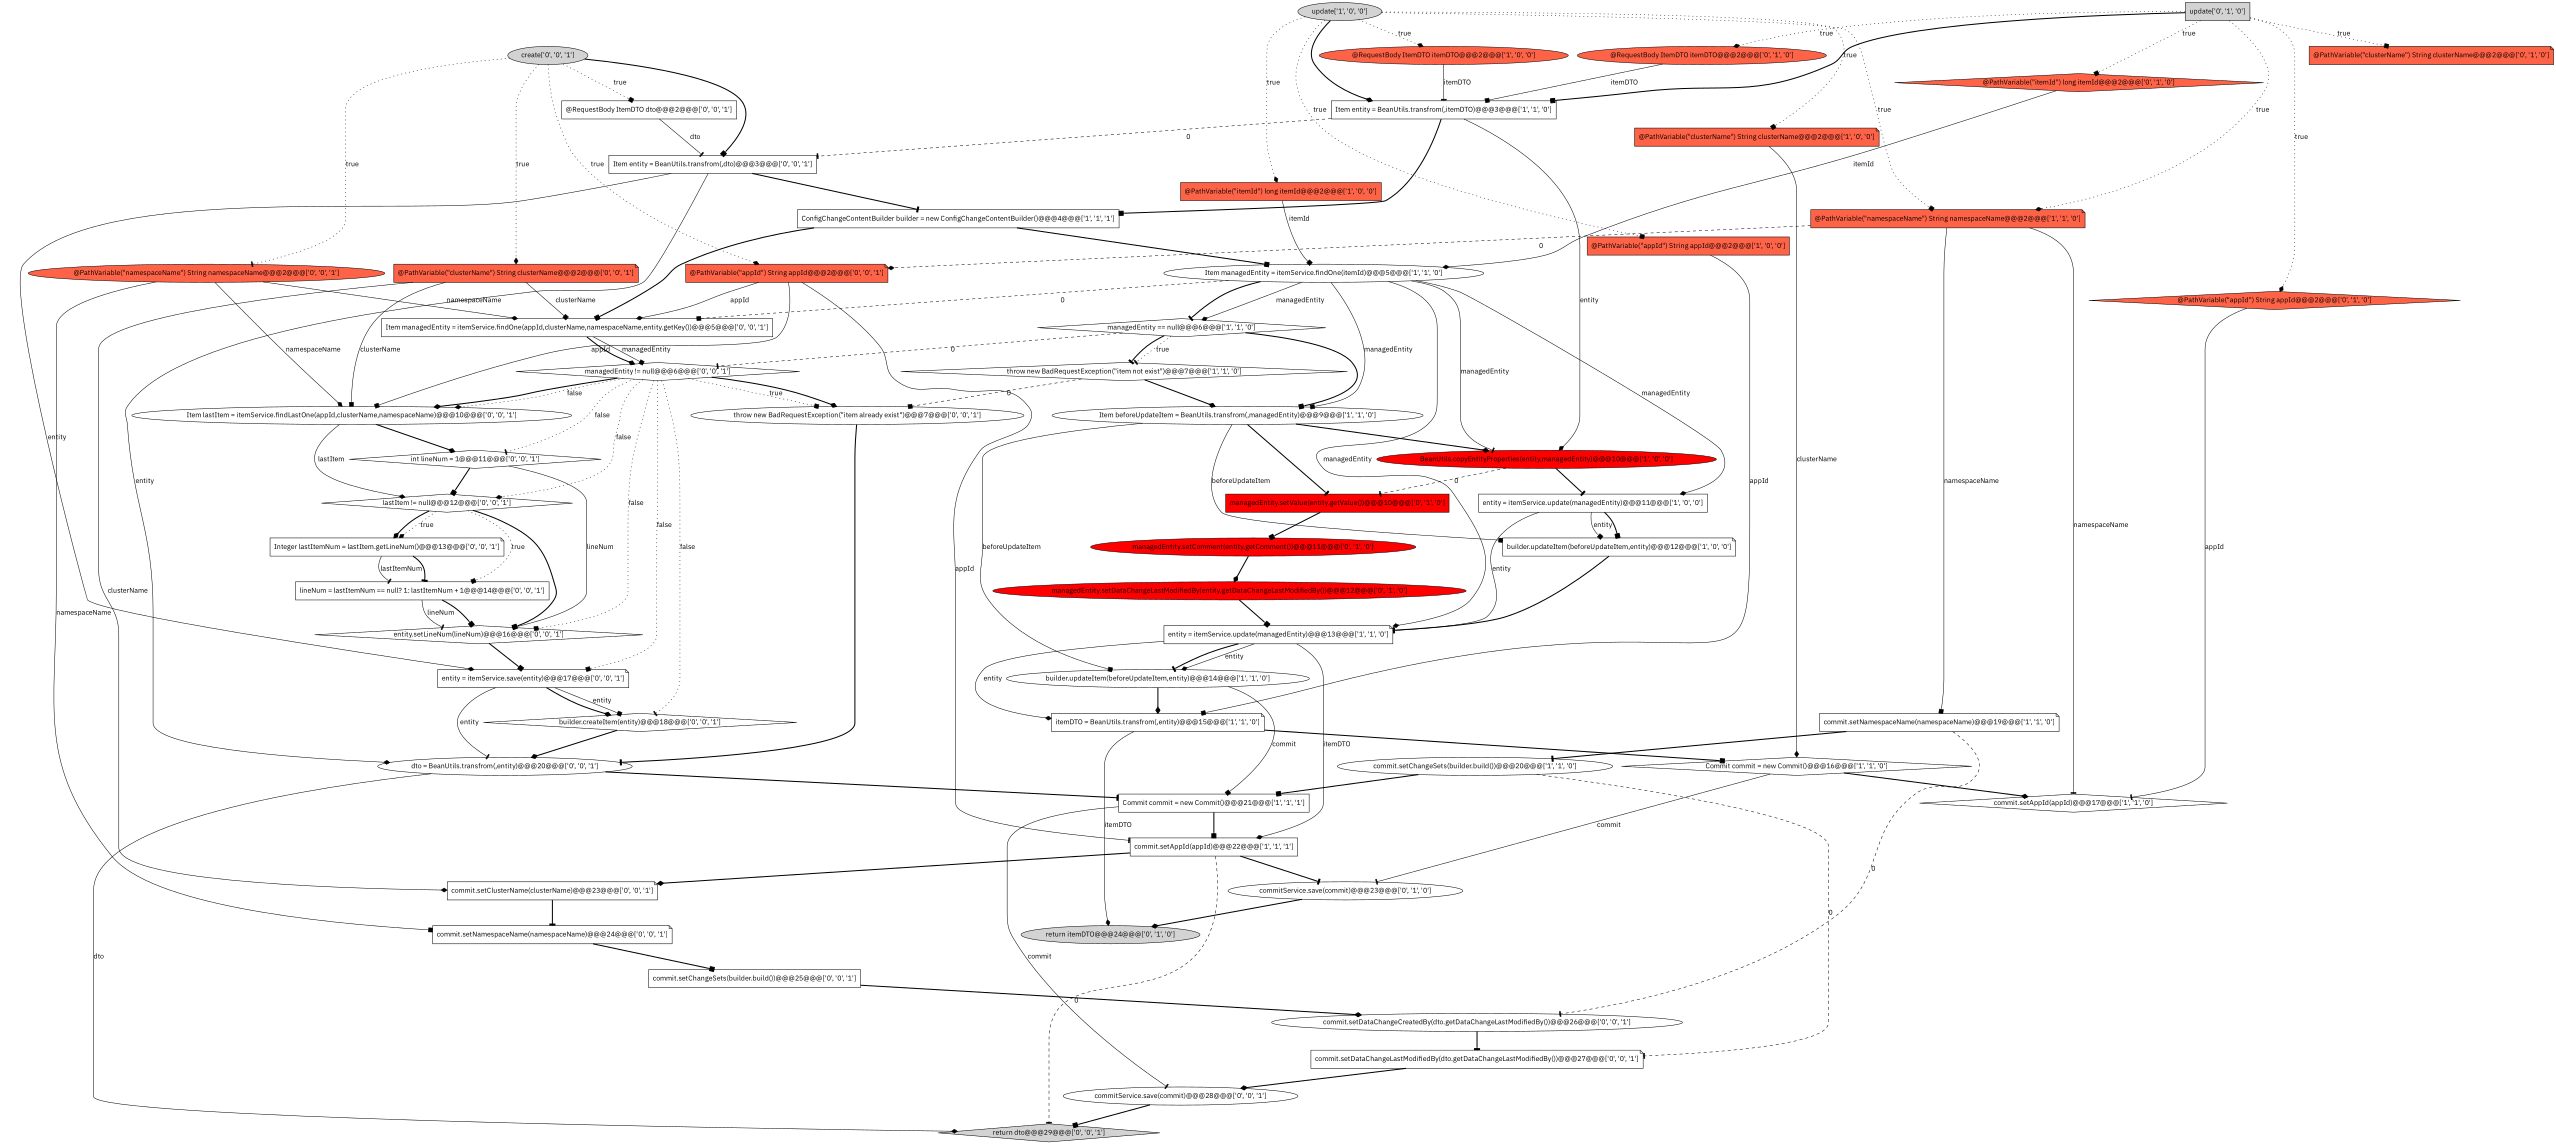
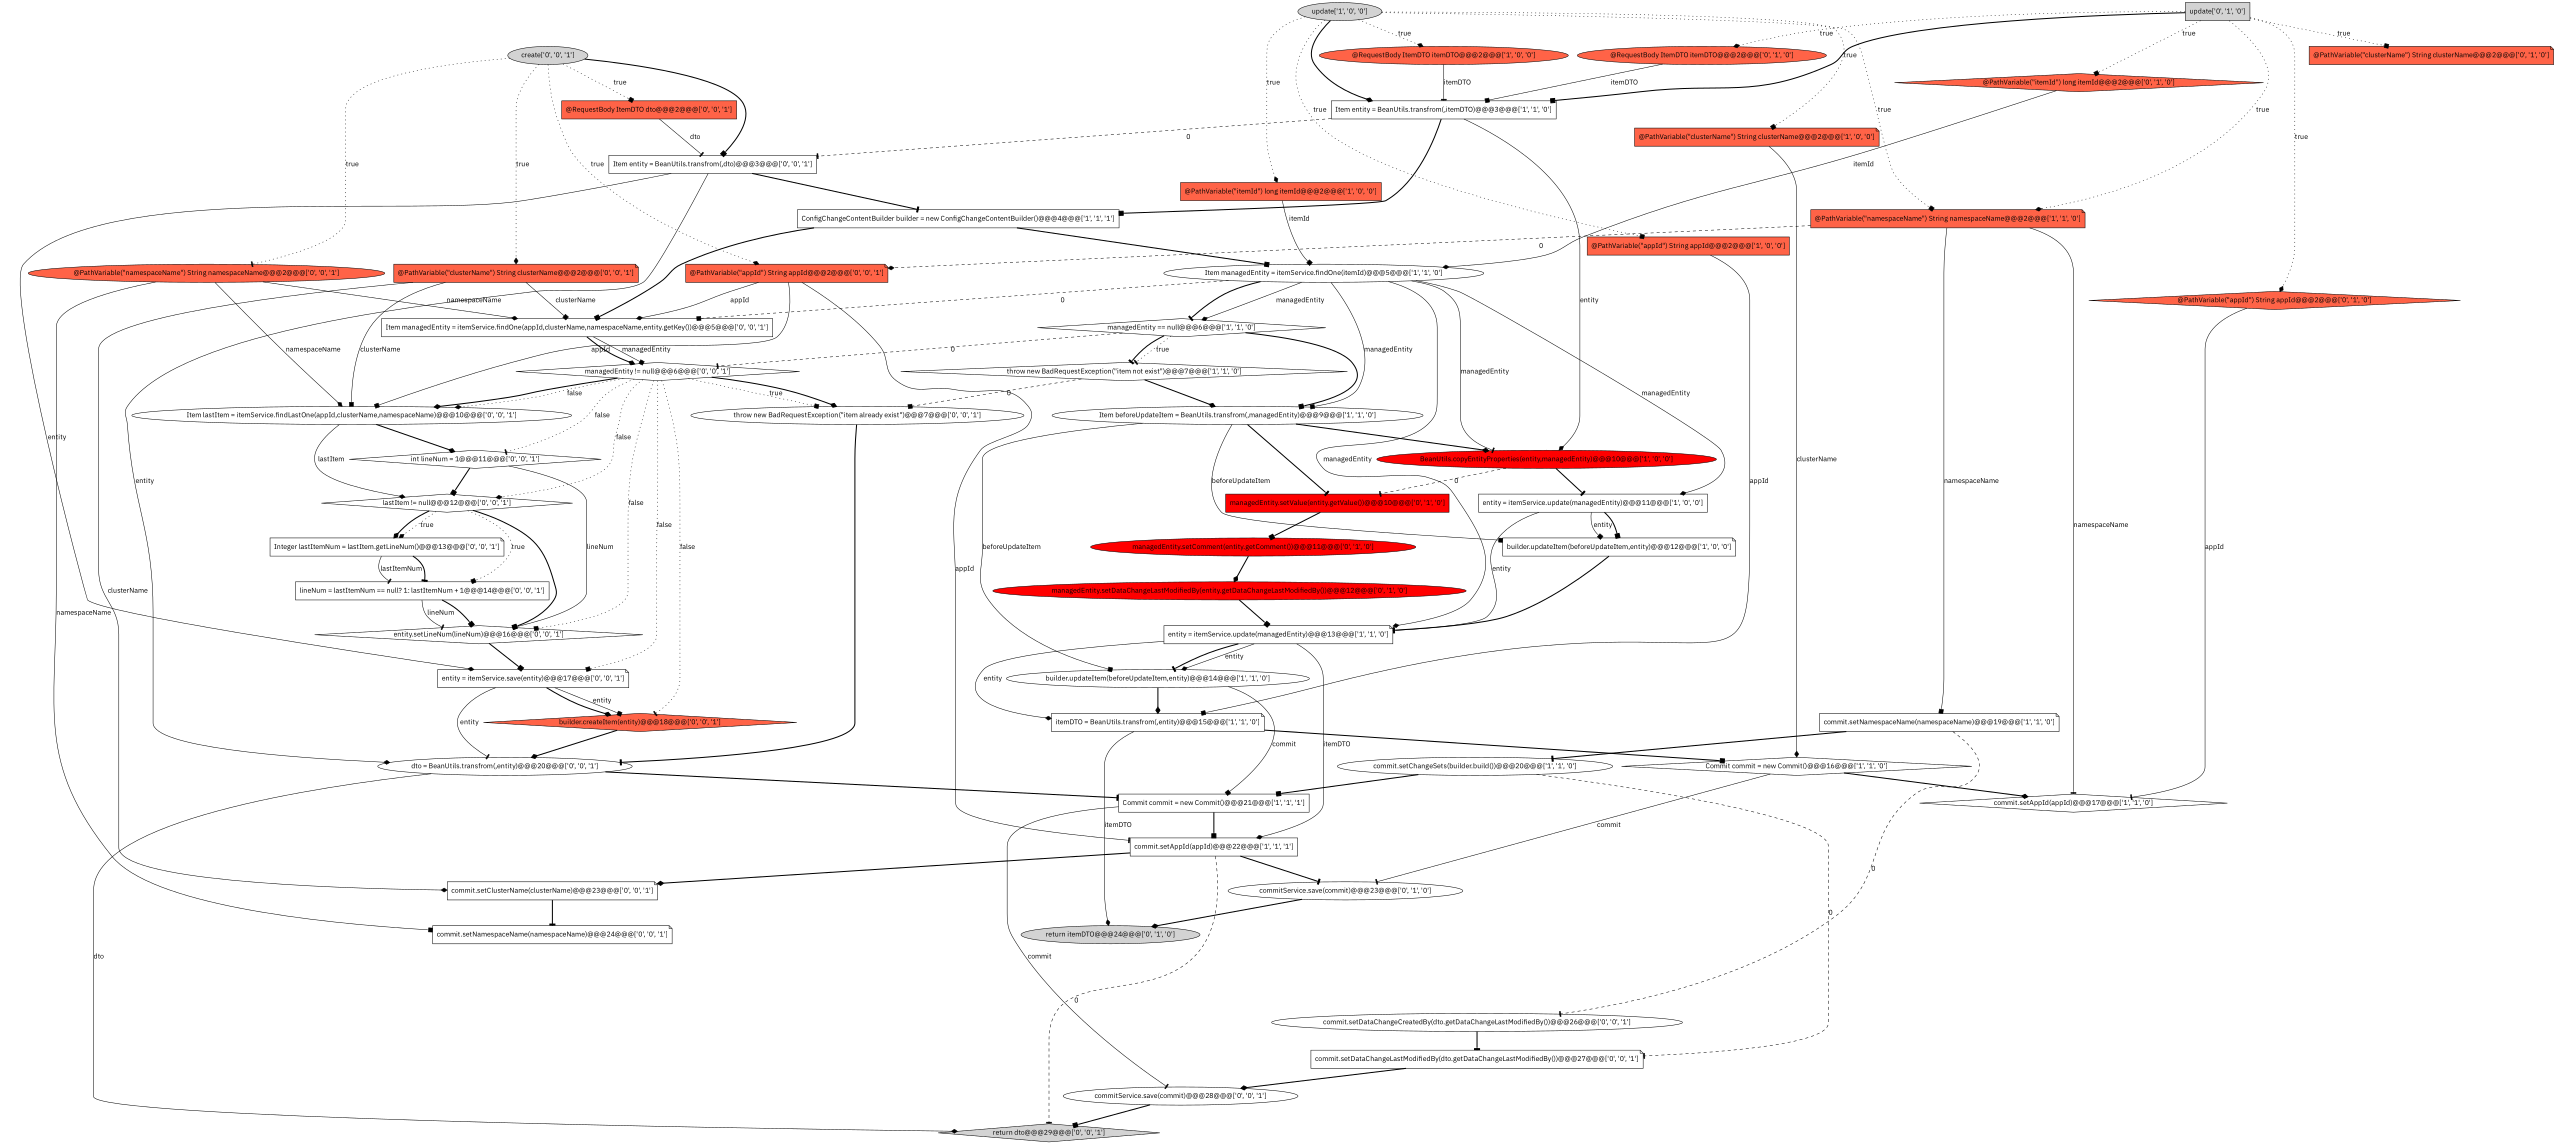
  digraph {
    fontname="IBM Plex Sans"
    node [fillcolor=white fontname="IBM Plex Sans" shape=ellipse style=filled]
    edge [arrowhead=diamond fontname="IBM Plex Sans" style=bold]
    n1 [label="Item lastItem = itemService.findLastOne(appId,clusterName,namespaceName)@@@10@@@['0', '0', '1']"]
    n2 [label="int lineNum = 1@@@11@@@['0', '0', '1']" shape=diamond]
    n3 [label="lastItem != null@@@12@@@['0', '0', '1']" shape=diamond]
    n4 [label="entity.setLineNum(lineNum)@@@16@@@['0', '0', '1']" shape=diamond]
    n5 [label="Integer lastItemNum = lastItem.getLineNum()@@@13@@@['0', '0', '1']" shape=note]
    n6 [label="lineNum = lastItemNum == null? 1: lastItemNum + 1@@@14@@@['0', '0', '1']" shape=box]
    n7 [label="managedEntity != null@@@6@@@['0', '0', '1']" shape=diamond]
-   n8 [label="builder.createItem(entity)@@@18@@@['0', '0', '1']" shape=diamond]
+   n8 [fillcolor=tomato label="builder.createItem(entity)@@@18@@@['0', '0', '1']" shape=diamond]
    n9 [label="throw new BadRequestException(\"item already exist\")@@@7@@@['0', '0', '1']"]
    n10 [label="entity = itemService.save(entity)@@@17@@@['0', '0', '1']" shape=note]
    n11 [label="dto = BeanUtils.transfrom(,entity)@@@20@@@['0', '0', '1']"]
    n12 [fillcolor=tomato label="@PathVariable(\"clusterName\") String clusterName@@@2@@@['1', '0', '0']" shape=note]
    n13 [label="Commit commit = new Commit()@@@16@@@['1', '1', '0']" shape=diamond]
    n14 [label="commitService.save(commit)@@@23@@@['0', '1', '0']"]
    n15 [label="commit.setAppId(appId)@@@17@@@['1', '1', '0']" shape=diamond]
    n16 [fillcolor=tomato label="@RequestBody ItemDTO itemDTO@@@2@@@['0', '1', '0']"]
    n17 [label="Item entity = BeanUtils.transfrom(,itemDTO)@@@3@@@['1', '1', '0']" shape=box]
    n18 [label="Item entity = BeanUtils.transfrom(,dto)@@@3@@@['0', '0', '1']" shape=box]
    n19 [label="ConfigChangeContentBuilder builder = new ConfigChangeContentBuilder()@@@4@@@['1', '1', '1']" shape=box]
    n20 [fillcolor=red label="BeanUtils.copyEntityProperties(entity,managedEntity)@@@10@@@['1', '0', '0']"]
    n21 [fillcolor=red label="managedEntity.setComment(entity.getComment())@@@11@@@['0', '1', '0']"]
    n22 [fillcolor=red label="managedEntity.setDataChangeLastModifiedBy(entity.getDataChangeLastModifiedBy())@@@12@@@['0', '1', '0']"]
    n23 [label="entity = itemService.update(managedEntity)@@@13@@@['1', '1', '0']" shape=note]
    n24 [label="builder.updateItem(beforeUpdateItem,entity)@@@12@@@['1', '0', '0']" shape=note]
    n25 [label="commit.setAppId(appId)@@@22@@@['1', '1', '1']" shape=box]
    n26 [label="itemDTO = BeanUtils.transfrom(,entity)@@@15@@@['1', '1', '0']" shape=note]
    n27 [label="builder.updateItem(beforeUpdateItem,entity)@@@14@@@['1', '1', '0']"]
    n28 [fillcolor=lightgray label="return dto@@@29@@@['0', '0', '1']" shape=diamond]
    n29 [label="Commit commit = new Commit()@@@21@@@['1', '1', '1']" shape=box]
    n30 [label="commit.setDataChangeCreatedBy(dto.getDataChangeLastModifiedBy())@@@26@@@['0', '0', '1']"]
    n31 [label="commit.setDataChangeLastModifiedBy(dto.getDataChangeLastModifiedBy())@@@27@@@['0', '0', '1']" shape=note]
    n32 [label="commitService.save(commit)@@@28@@@['0', '0', '1']"]
    n33 [fillcolor=lightgray label="create['0', '0', '1']"]
    n34 [fillcolor=tomato label="@PathVariable(\"clusterName\") String clusterName@@@2@@@['0', '0', '1']" shape=note]
    n35 [fillcolor=tomato label="@PathVariable(\"appId\") String appId@@@2@@@['0', '0', '1']" shape=note]
    n36 [fillcolor=tomato label="@PathVariable(\"namespaceName\") String namespaceName@@@2@@@['0', '0', '1']"]
-   n37 [label="@RequestBody ItemDTO dto@@@2@@@['0', '0', '1']" shape=box]
+   n37 [fillcolor=tomato label="@RequestBody ItemDTO dto@@@2@@@['0', '0', '1']" shape=box]
    n38 [label="Item managedEntity = itemService.findOne(appId,clusterName,namespaceName,entity.getKey())@@@5@@@['0', '0', '1']" shape=box]
    n39 [label="commit.setClusterName(clusterName)@@@23@@@['0', '0', '1']" shape=note]
    n40 [label="commit.setNamespaceName(namespaceName)@@@24@@@['0', '0', '1']" shape=note]
-   n41 [label="commit.setChangeSets(builder.build())@@@25@@@['0', '0', '1']" shape=box]
    n42 [label="Item managedEntity = itemService.findOne(itemId)@@@5@@@['1', '1', '0']"]
    n43 [label="Item beforeUpdateItem = BeanUtils.transfrom(,managedEntity)@@@9@@@['1', '1', '0']"]
    n44 [label="entity = itemService.update(managedEntity)@@@11@@@['1', '0', '0']" shape=box]
    n45 [label="managedEntity == null@@@6@@@['1', '1', '0']" shape=diamond]
    n46 [fillcolor=tomato label="@PathVariable(\"itemId\") long itemId@@@2@@@['0', '1', '0']" shape=diamond]
    n47 [fillcolor=lightgray label="return itemDTO@@@24@@@['0', '1', '0']"]
    n48 [fillcolor=tomato label="@PathVariable(\"itemId\") long itemId@@@2@@@['1', '0', '0']" shape=box]
    n49 [fillcolor=lightgray label="update['1', '0', '0']"]
    n50 [fillcolor=tomato label="@PathVariable(\"appId\") String appId@@@2@@@['1', '0', '0']" shape=box]
    n51 [fillcolor=tomato label="@PathVariable(\"namespaceName\") String namespaceName@@@2@@@['1', '1', '0']" shape=note]
    n52 [fillcolor=tomato label="@RequestBody ItemDTO itemDTO@@@2@@@['1', '0', '0']"]
    n53 [label="commit.setNamespaceName(namespaceName)@@@19@@@['1', '1', '0']" shape=note]
    n54 [fillcolor=red label="managedEntity.setValue(entity.getValue())@@@10@@@['0', '1', '0']" shape=box]
    n55 [fillcolor=tomato label="@PathVariable(\"clusterName\") String clusterName@@@2@@@['0', '1', '0']" shape=note]
    n56 [label="commit.setChangeSets(builder.build())@@@20@@@['1', '1', '0']"]
    n57 [fillcolor=tomato label="@PathVariable(\"appId\") String appId@@@2@@@['0', '1', '0']" shape=diamond]
    n58 [label="throw new BadRequestException(\"item not exist\")@@@7@@@['1', '1', '0']" shape=diamond]
    n59 [fillcolor=lightgray label="update['0', '1', '0']" shape=box]
    n1 -> n2
    n1 -> n3 [label=lastItem style=solid]
    n2 -> n3 [arrowhead=box]
    n2 -> n4 [arrowhead=box label=lineNum style=solid]
    n3 -> n4 [arrowhead=box]
    n3 -> n5 [label=true style=dotted]
    n3 -> n5
    n3 -> n6 [arrowhead=box label=true style=dotted]
    n4 -> n10 [arrowhead=box]
    n5 -> n6 [arrowhead=tee label=lastItemNum style=solid]
    n5 -> n6 [arrowhead=tee]
    n6 -> n4 [arrowhead=box]
    n6 -> n4 [arrowhead=tee label=lineNum style=solid]
    n7 -> n1
    n7 -> n1 [label=false style=dotted]
    n7 -> n2 [arrowhead=tee label=false style=dotted]
    n7 -> n3 [label=false style=dotted]
    n7 -> n4 [arrowhead=box label=false style=dotted]
    n7 -> n8 [arrowhead=tee label=false style=dotted]
    n7 -> n9 [arrowhead=box label=true style=dotted]
    n7 -> n9
    n7 -> n10 [arrowhead=box label=false style=dotted]
    n8 -> n11
    n9 -> n11 [arrowhead=tee]
    n10 -> n8 [arrowhead=box label=entity style=solid]
    n10 -> n8
    n10 -> n11 [arrowhead=tee label=entity style=solid]
    n11 -> n28 [label=dto style=solid]
    n11 -> n29 [arrowhead=tee]
    n12 -> n13 [label=clusterName style=solid]
    n13 -> n14 [arrowhead=tee label=commit style=solid]
    n13 -> n15
    n14 -> n47
    n16 -> n17 [arrowhead=box label=itemDTO style=solid]
    n17 -> n18 [arrowhead=tee label=0 style=dashed]
    n17 -> n19 [arrowhead=box]
    n17 -> n20 [label=entity style=solid]
    n18 -> n10 [label=entity style=solid]
    n18 -> n11 [label=entity style=solid]
    n18 -> n19 [arrowhead=tee]
    n19 -> n38 [arrowhead=box]
    n19 -> n42 [arrowhead=box]
    n20 -> n44 [arrowhead=tee]
    n20 -> n54 [arrowhead=tee label=0 style=dashed]
    n21 -> n22
    n22 -> n23 [arrowhead=box]
    n23 -> n25 [label=itemDTO style=solid]
    n23 -> n26 [label=entity style=solid]
    n23 -> n27 [label=entity style=solid]
    n23 -> n27 [arrowhead=tee]
    n24 -> n23 [arrowhead=tee]
    n25 -> n14 [arrowhead=tee]
    n25 -> n28 [arrowhead=tee label=0 style=dashed]
    n25 -> n39
    n26 -> n13 [arrowhead=box]
    n26 -> n47 [label=itemDTO style=solid]
    n27 -> n26
    n27 -> n29 [arrowhead=box label=commit style=solid]
    n29 -> n25 [arrowhead=box]
    n29 -> n32 [arrowhead=tee label=commit style=solid]
    n30 -> n31 [arrowhead=tee]
    n31 -> n32
    n32 -> n28 [arrowhead=box]
    n33 -> n18 [arrowhead=box]
    n33 -> n34 [label=true style=dotted]
    n33 -> n35 [label=true style=dotted]
    n33 -> n36 [arrowhead=tee label=true style=dotted]
    n33 -> n37 [arrowhead=box label=true style=dotted]
    n34 -> n1 [arrowhead=box label=clusterName style=solid]
    n34 -> n38 [arrowhead=box label=clusterName style=solid]
    n34 -> n39 [label=clusterName style=solid]
    n35 -> n1 [arrowhead=box label=appId style=solid]
    n35 -> n25 [arrowhead=tee label=appId style=solid]
    n35 -> n38 [label=appId style=solid]
    n36 -> n1 [label=namespaceName style=solid]
    n36 -> n38 [label=namespaceName style=solid]
    n36 -> n40 [arrowhead=box label=namespaceName style=solid]
    n37 -> n18 [arrowhead=tee label=dto style=solid]
    n38 -> n7 [arrowhead=box label=managedEntity style=solid]
    n38 -> n7
    n39 -> n40 [arrowhead=tee]
-   n40 -> n41 [arrowhead=box]
-   n41 -> n30
    n42 -> n20 [arrowhead=tee label=managedEntity style=solid]
    n42 -> n23 [label=managedEntity style=solid]
    n42 -> n38 [arrowhead=box label=0 style=dashed]
    n42 -> n43 [arrowhead=box label=managedEntity style=solid]
    n42 -> n44 [label=managedEntity style=solid]
    n42 -> n45 [label=managedEntity style=solid]
    n42 -> n45 [arrowhead=tee]
    n43 -> n20
    n43 -> n24 [arrowhead=box label=beforeUpdateItem style=solid]
    n43 -> n27 [arrowhead=box label=beforeUpdateItem style=solid]
    n43 -> n54 [arrowhead=tee]
    n44 -> n23 [arrowhead=tee label=entity style=solid]
    n44 -> n24 [arrowhead=box label=entity style=solid]
    n44 -> n24 [arrowhead=box]
    n45 -> n7 [arrowhead=tee label=0 style=dashed]
    n45 -> n43 [arrowhead=box]
    n45 -> n58 [arrowhead=tee label=true style=dotted]
    n45 -> n58 [arrowhead=tee]
    n46 -> n42 [label=itemId style=solid]
    n48 -> n42 [arrowhead=box label=itemId style=solid]
    n49 -> n12 [arrowhead=box label=true style=dotted]
    n49 -> n17
    n49 -> n48 [label=true style=dotted]
    n49 -> n50 [arrowhead=box label=true style=dotted]
    n49 -> n51 [arrowhead=box label=true style=dotted]
    n49 -> n52 [label=true style=dotted]
    n50 -> n26 [arrowhead=box label=appId style=solid]
    n51 -> n15 [arrowhead=tee label=namespaceName style=solid]
    n51 -> n35 [label=0 style=dashed]
    n51 -> n53 [arrowhead=box label=namespaceName style=solid]
    n52 -> n17 [arrowhead=tee label=itemDTO style=solid]
    n53 -> n30 [arrowhead=tee label=0 style=dashed]
    n53 -> n56 [arrowhead=tee]
    n54 -> n21 [arrowhead=box]
    n56 -> n29 [arrowhead=box]
    n56 -> n31 [arrowhead=tee label=0 style=dashed]
    n57 -> n15 [arrowhead=tee label=appId style=solid]
    n58 -> n9 [arrowhead=box label=0 style=dashed]
    n58 -> n43
    n59 -> n16 [label=true style=dotted]
    n59 -> n17 [arrowhead=box]
    n59 -> n46 [arrowhead=box label=true style=dotted]
    n59 -> n51 [label=true style=dotted]
    n59 -> n55 [arrowhead=box label=true style=dotted]
    n59 -> n57 [label=true style=dotted]
  }
